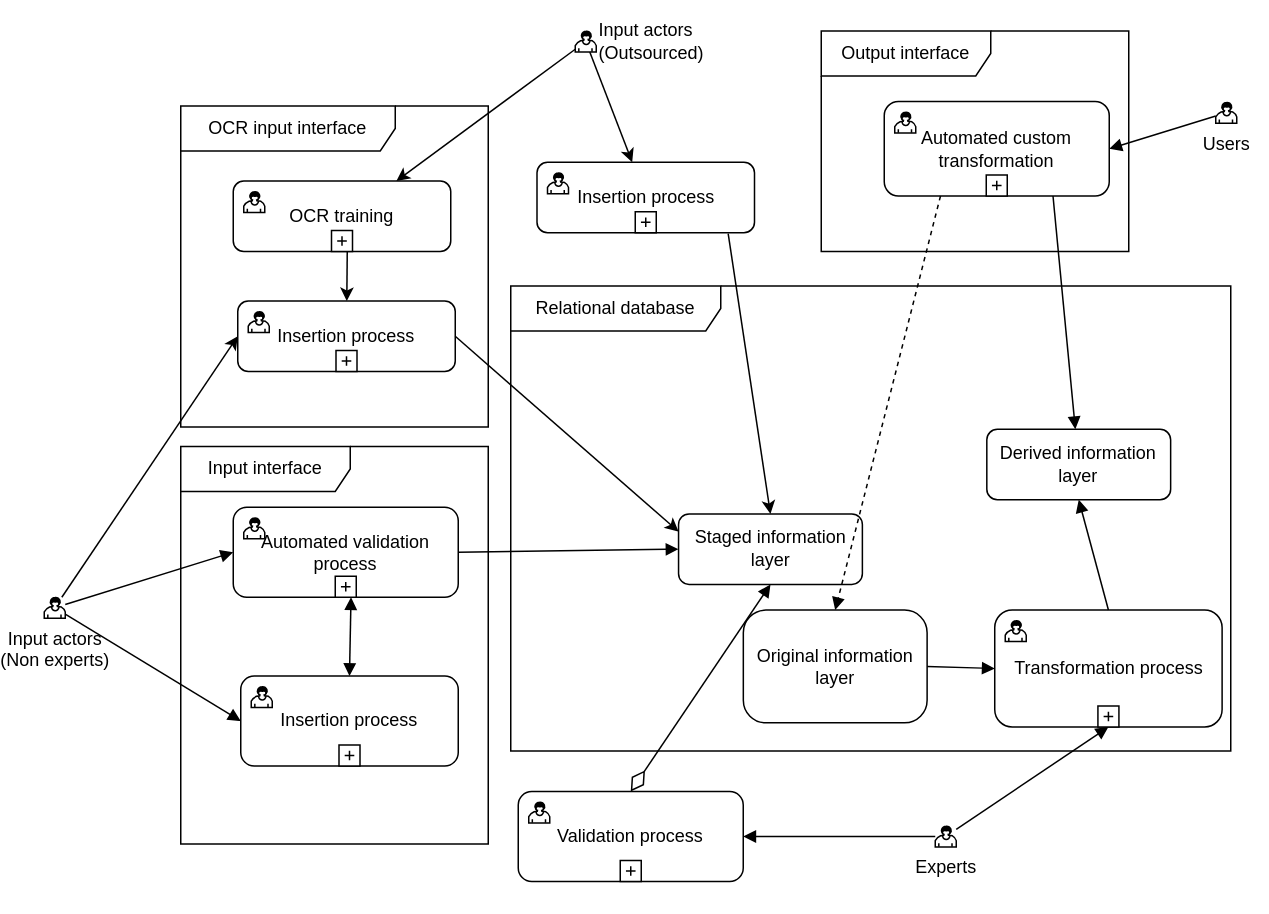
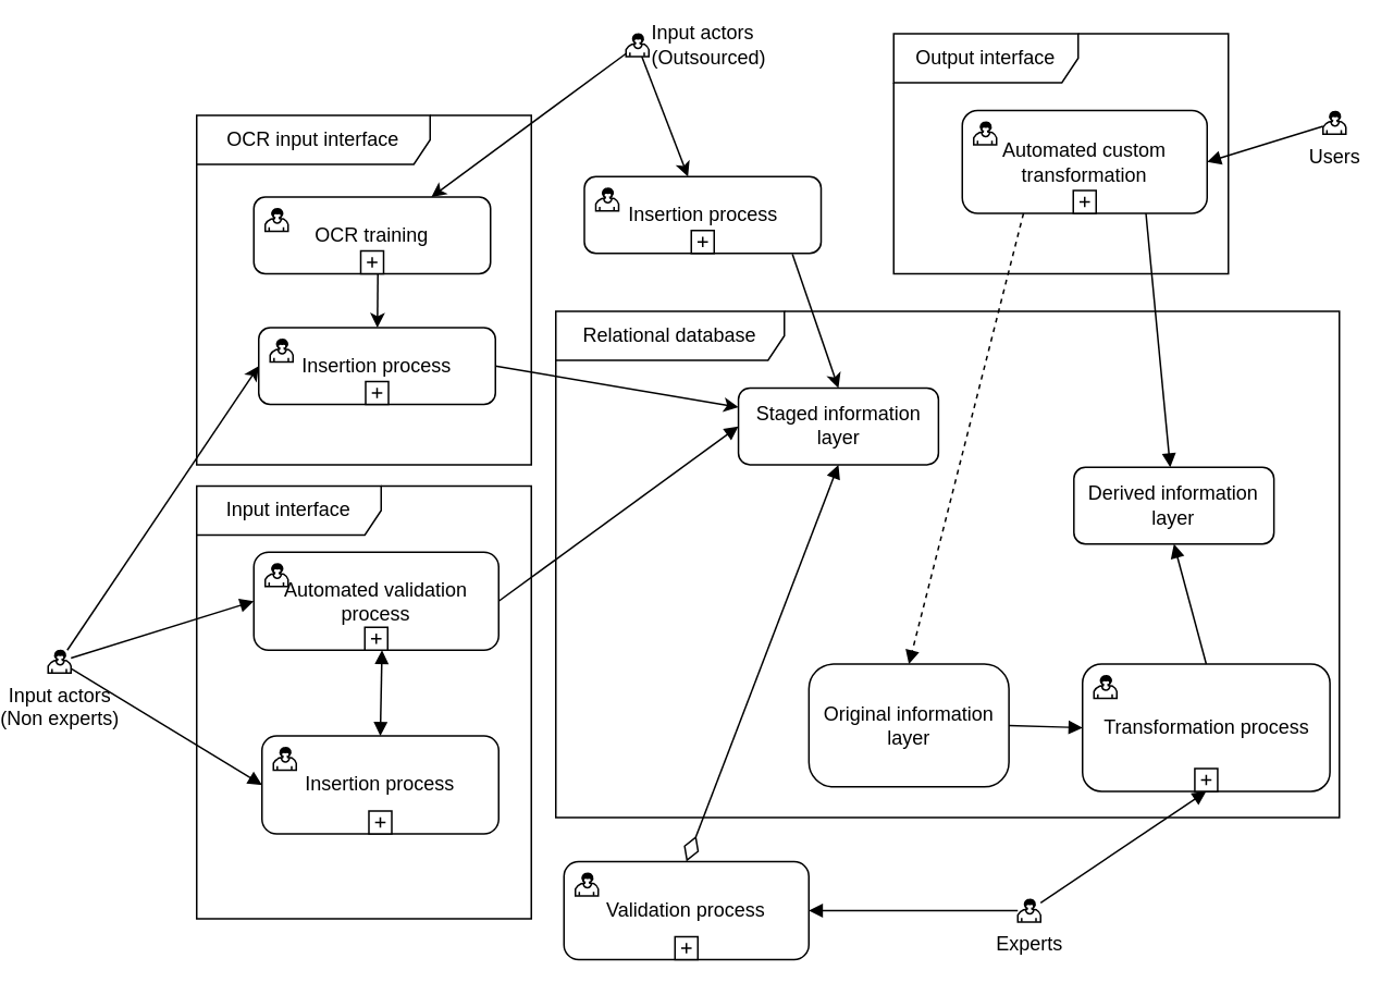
  <mxCell id="0" />
  <mxCell id="1" parent="0" />
  <mxCell id="2" value="Relational database" style="shape=umlFrame;whiteSpace=wrap;html=1;width=140;height=30;container=1;" parent="1" vertex="1"><mxGeometry x="331" y="190" width="480" height="310" as="geometry"><mxRectangle x="240" y="260" width="150" height="20" as="alternateBounds" /></mxGeometry></mxCell>
  <mxCell id="3" value="Original information layer&lt;br&gt;" style="shape=ext;rounded=1;html=1;whiteSpace=wrap;arcSize=20;" parent="2" vertex="1"><mxGeometry x="155.053" y="216.061" width="122.526" height="75.152" as="geometry" /></mxCell>
  <mxCell id="4" value="Derived information layer" style="shape=ext;rounded=1;html=1;whiteSpace=wrap;" parent="2" vertex="1"><mxGeometry x="317.375" y="95.53" width="122.553" height="46.97" as="geometry" /></mxCell>
- <mxCell id="5" value="Staged information layer" style="shape=ext;rounded=1;html=1;whiteSpace=wrap;" parent="2" vertex="1"><mxGeometry x="111.865" y="151.97" width="122.553" height="46.97" as="geometry" /></mxCell>
+ <mxCell id="5" value="Staged information layer" style="shape=ext;rounded=1;html=1;whiteSpace=wrap;" parent="2" vertex="1"><mxGeometry x="111.865" y="46.97" width="122.553" height="46.97" as="geometry" /></mxCell>
  <mxCell id="6" value="" style="endArrow=block;endFill=1;endSize=6;html=1;exitX=1;exitY=0.5;exitDx=0;exitDy=0;entryX=0;entryY=0.5;entryDx=0;entryDy=0;" parent="2" source="3" target="7" edge="1"><mxGeometry x="-0.059" y="39" width="100" relative="1" as="geometry"><mxPoint x="-183.83" y="328.788" as="sourcePoint" /><mxPoint x="-81.702" y="328.788" as="targetPoint" /><mxPoint as="offset" /></mxGeometry></mxCell>
  <mxCell id="7" value="Transformation process" style="html=1;whiteSpace=wrap;rounded=1;" parent="2" vertex="1"><mxGeometry x="322.658" y="216" width="151.579" height="78" as="geometry" /></mxCell>
  <mxCell id="8" value="" style="html=1;shape=mxgraph.bpmn.user_task;outlineConnect=0;" parent="7" vertex="1"><mxGeometry width="14" height="14" relative="1" as="geometry"><mxPoint x="7" y="7" as="offset" /></mxGeometry></mxCell>
  <mxCell id="9" value="" style="html=1;shape=plus;outlineConnect=0;" parent="7" vertex="1"><mxGeometry x="0.5" y="1" width="14" height="14" relative="1" as="geometry"><mxPoint x="-7" y="-14" as="offset" /></mxGeometry></mxCell>
  <mxCell id="10" value="" style="endArrow=block;endFill=1;endSize=6;html=1;entryX=0.5;entryY=1;entryDx=0;entryDy=0;exitX=0.5;exitY=0;exitDx=0;exitDy=0;" parent="2" source="7" target="4" edge="1"><mxGeometry width="100" relative="1" as="geometry"><mxPoint x="-454.737" y="440" as="sourcePoint" /><mxPoint x="-328.421" y="440" as="targetPoint" /></mxGeometry></mxCell>
  <mxCell id="11" value="" style="startArrow=diamondThin;startFill=0;startSize=14;endArrow=block;endFill=1;endSize=6;html=1;exitX=0.5;exitY=0;exitDx=0;exitDy=0;entryX=0.5;entryY=1;entryDx=0;entryDy=0;" parent="1" source="12" target="5" edge="1"><mxGeometry width="100" relative="1" as="geometry"><mxPoint x="41" y="520" as="sourcePoint" /><mxPoint x="176.556" y="405" as="targetPoint" /></mxGeometry></mxCell>
  <mxCell id="12" value="Validation process" style="html=1;whiteSpace=wrap;rounded=1;" parent="1" vertex="1"><mxGeometry x="336" y="527" width="150" height="60" as="geometry" /></mxCell>
  <mxCell id="13" value="" style="html=1;shape=mxgraph.bpmn.user_task;outlineConnect=0;" parent="12" vertex="1"><mxGeometry width="14" height="14" relative="1" as="geometry"><mxPoint x="7" y="7" as="offset" /></mxGeometry></mxCell>
  <mxCell id="14" value="" style="html=1;shape=plus;outlineConnect=0;" parent="12" vertex="1"><mxGeometry x="0.5" y="1" width="14" height="14" relative="1" as="geometry"><mxPoint x="-7" y="-14" as="offset" /></mxGeometry></mxCell>
  <mxCell id="15" value="Experts" style="shape=mxgraph.bpmn.user_task;html=1;outlineConnect=0;verticalAlign=top;horizontal=1;labelPosition=center;verticalLabelPosition=bottom;align=center;" parent="1" vertex="1"><mxGeometry x="614" y="550" width="14" height="14" as="geometry" /></mxCell>
  <mxCell id="16" value="Input actors&lt;br&gt;(Non experts)&lt;br&gt;" style="shape=mxgraph.bpmn.user_task;html=1;outlineConnect=0;labelPosition=center;verticalLabelPosition=bottom;align=center;verticalAlign=top;" parent="1" vertex="1"><mxGeometry x="20" y="397.5" width="14" height="14" as="geometry" /></mxCell>
  <mxCell id="17" value="" style="endArrow=block;endFill=1;endSize=6;html=1;" parent="1" source="15" target="12" edge="1"><mxGeometry width="100" relative="1" as="geometry"><mxPoint x="41" y="520" as="sourcePoint" /><mxPoint x="141" y="520" as="targetPoint" /></mxGeometry></mxCell>
  <mxCell id="18" value="" style="endArrow=block;endFill=1;endSize=6;html=1;entryX=0;entryY=0.5;entryDx=0;entryDy=0;" parent="1" source="16" target="22" edge="1"><mxGeometry width="100" relative="1" as="geometry"><mxPoint x="31" y="520" as="sourcePoint" /><mxPoint x="131" y="520" as="targetPoint" /></mxGeometry></mxCell>
  <mxCell id="19" value="" style="endArrow=block;endFill=1;endSize=6;html=1;exitX=1;exitY=0.5;exitDx=0;exitDy=0;entryX=0;entryY=0.5;entryDx=0;entryDy=0;" parent="1" source="25" target="5" edge="1"><mxGeometry width="100" relative="1" as="geometry"><mxPoint x="21" y="520" as="sourcePoint" /><mxPoint x="121" y="520" as="targetPoint" /></mxGeometry></mxCell>
  <mxCell id="20" value="" style="endArrow=block;endFill=1;endSize=6;html=1;entryX=0.5;entryY=1;entryDx=0;entryDy=0;" parent="1" source="15" target="7" edge="1"><mxGeometry width="100" relative="1" as="geometry"><mxPoint x="21" y="630" as="sourcePoint" /><mxPoint x="121" y="630" as="targetPoint" /></mxGeometry></mxCell>
  <mxCell id="21" value="Input interface" style="shape=umlFrame;whiteSpace=wrap;html=1;width=113;height=30;container=1;" parent="1" vertex="1"><mxGeometry x="111" y="297" width="205" height="265" as="geometry" /></mxCell>
  <mxCell id="22" value="Insertion process" style="html=1;whiteSpace=wrap;rounded=1;" parent="21" vertex="1"><mxGeometry x="40" y="153" width="145" height="60" as="geometry" /></mxCell>
  <mxCell id="23" value="" style="html=1;shape=mxgraph.bpmn.user_task;outlineConnect=0;" parent="22" vertex="1"><mxGeometry width="14" height="14" relative="1" as="geometry"><mxPoint x="7" y="7" as="offset" /></mxGeometry></mxCell>
  <mxCell id="24" value="" style="html=1;shape=plus;outlineConnect=0;" parent="22" vertex="1"><mxGeometry x="0.5" y="1" width="14" height="14" relative="1" as="geometry"><mxPoint x="-7" y="-14" as="offset" /></mxGeometry></mxCell>
  <mxCell id="25" value="Automated validation process" style="html=1;whiteSpace=wrap;rounded=1;" parent="21" vertex="1"><mxGeometry x="35" y="40.5" width="150" height="60" as="geometry" /></mxCell>
  <mxCell id="26" value="" style="html=1;shape=mxgraph.bpmn.user_task;outlineConnect=0;" parent="25" vertex="1"><mxGeometry width="14" height="14" relative="1" as="geometry"><mxPoint x="7" y="7" as="offset" /></mxGeometry></mxCell>
  <mxCell id="27" value="" style="html=1;shape=plus;outlineConnect=0;" parent="25" vertex="1"><mxGeometry x="0.5" y="1" width="14" height="14" relative="1" as="geometry"><mxPoint x="-7" y="-14" as="offset" /></mxGeometry></mxCell>
  <mxCell id="28" value="" style="endArrow=block;endFill=1;endSize=6;html=1;exitX=0.5;exitY=0;exitDx=0;exitDy=0;entryX=0.75;entryY=1;entryDx=0;entryDy=0;startArrow=block;startFill=1;" parent="21" source="22" target="27" edge="1"><mxGeometry width="100" relative="1" as="geometry"><mxPoint x="-120" y="420" as="sourcePoint" /><mxPoint x="117" y="97" as="targetPoint" /></mxGeometry></mxCell>
  <mxCell id="29" value="" style="endArrow=block;endFill=1;endSize=6;html=1;entryX=0;entryY=0.5;entryDx=0;entryDy=0;" parent="1" source="16" target="25" edge="1"><mxGeometry width="100" relative="1" as="geometry"><mxPoint x="11" y="610" as="sourcePoint" /><mxPoint x="111" y="610" as="targetPoint" /></mxGeometry></mxCell>
  <mxCell id="30" value="Users" style="shape=mxgraph.bpmn.user_task;html=1;outlineConnect=0;verticalAlign=top;horizontal=1;labelPosition=center;verticalLabelPosition=bottom;align=center;" parent="1" vertex="1"><mxGeometry x="801" y="67.5" width="14" height="14" as="geometry" /></mxCell>
  <mxCell id="31" value="Output interface" style="shape=umlFrame;whiteSpace=wrap;html=1;width=113;height=30;container=1;" parent="1" vertex="1"><mxGeometry x="538" y="20" width="205" height="147" as="geometry" /></mxCell>
  <mxCell id="32" value="Automated custom transformation" style="html=1;whiteSpace=wrap;rounded=1;" parent="31" vertex="1"><mxGeometry x="42" y="47" width="150" height="63" as="geometry" /></mxCell>
  <mxCell id="33" value="" style="html=1;shape=mxgraph.bpmn.user_task;outlineConnect=0;" parent="32" vertex="1"><mxGeometry width="14" height="14" relative="1" as="geometry"><mxPoint x="7" y="7" as="offset" /></mxGeometry></mxCell>
  <mxCell id="34" value="" style="html=1;shape=plus;outlineConnect=0;" parent="32" vertex="1"><mxGeometry x="0.5" y="1" width="14" height="14" relative="1" as="geometry"><mxPoint x="-7" y="-14" as="offset" /></mxGeometry></mxCell>
  <mxCell id="35" value="" style="endArrow=block;endFill=1;endSize=6;html=1;exitX=0.75;exitY=1;exitDx=0;exitDy=0;" parent="1" source="32" target="4" edge="1"><mxGeometry width="100" relative="1" as="geometry"><mxPoint x="11" y="610" as="sourcePoint" /><mxPoint x="111" y="610" as="targetPoint" /></mxGeometry></mxCell>
  <mxCell id="36" value="" style="endArrow=block;endFill=1;endSize=6;html=1;exitX=0.25;exitY=1;exitDx=0;exitDy=0;entryX=0.5;entryY=0;entryDx=0;entryDy=0;dashed=1;" parent="1" source="32" target="3" edge="1"><mxGeometry width="100" relative="1" as="geometry"><mxPoint x="11" y="610" as="sourcePoint" /><mxPoint x="111" y="610" as="targetPoint" /></mxGeometry></mxCell>
  <mxCell id="37" value="" style="endArrow=block;endFill=1;endSize=6;html=1;entryX=1;entryY=0.5;entryDx=0;entryDy=0;" parent="1" source="30" target="32" edge="1"><mxGeometry width="100" relative="1" as="geometry"><mxPoint x="491" y="81" as="sourcePoint" /><mxPoint x="111" y="610" as="targetPoint" /></mxGeometry></mxCell>
  <mxCell id="38" value="Input actors&lt;br&gt;(Outsourced)&lt;br&gt;" style="shape=mxgraph.bpmn.user_task;html=1;outlineConnect=0;labelPosition=right;verticalLabelPosition=middle;align=left;verticalAlign=middle;" parent="1" vertex="1"><mxGeometry x="374" y="20" width="14" height="14" as="geometry" /></mxCell>
  <mxCell id="39" value="OCR input interface" style="shape=umlFrame;whiteSpace=wrap;html=1;width=143;height=30;container=1;" parent="1" vertex="1"><mxGeometry x="111" y="70" width="205" height="214" as="geometry" /></mxCell>
  <mxCell id="40" value="Insertion process" style="html=1;whiteSpace=wrap;rounded=1;" parent="39" vertex="1"><mxGeometry x="38" y="130" width="145" height="47" as="geometry" /></mxCell>
  <mxCell id="41" value="" style="html=1;shape=mxgraph.bpmn.user_task;outlineConnect=0;" parent="40" vertex="1"><mxGeometry width="14" height="14" relative="1" as="geometry"><mxPoint x="7" y="7" as="offset" /></mxGeometry></mxCell>
  <mxCell id="42" value="" style="html=1;shape=plus;outlineConnect=0;" parent="40" vertex="1"><mxGeometry x="0.5" y="1" width="14" height="14" relative="1" as="geometry"><mxPoint x="-7" y="-14" as="offset" /></mxGeometry></mxCell>
  <mxCell id="43" value="OCR training" style="html=1;whiteSpace=wrap;rounded=1;" parent="39" vertex="1"><mxGeometry x="35" y="50" width="145" height="47" as="geometry" /></mxCell>
  <mxCell id="44" value="" style="html=1;shape=mxgraph.bpmn.user_task;outlineConnect=0;" parent="43" vertex="1"><mxGeometry width="14" height="14" relative="1" as="geometry"><mxPoint x="7" y="7" as="offset" /></mxGeometry></mxCell>
  <mxCell id="45" value="" style="html=1;shape=plus;outlineConnect=0;" parent="43" vertex="1"><mxGeometry x="0.5" y="1" width="14" height="14" relative="1" as="geometry"><mxPoint x="-7" y="-14" as="offset" /></mxGeometry></mxCell>
  <mxCell id="46" value="" style="endArrow=classic;html=1;exitX=0.75;exitY=1;exitDx=0;exitDy=0;" parent="39" source="45" target="40" edge="1"><mxGeometry width="50" height="50" relative="1" as="geometry"><mxPoint x="-110" y="590" as="sourcePoint" /><mxPoint x="-60" y="540" as="targetPoint" /></mxGeometry></mxCell>
  <mxCell id="47" value="" style="endArrow=classic;html=1;entryX=0;entryY=0.5;entryDx=0;entryDy=0;" parent="1" source="16" target="40" edge="1"><mxGeometry width="50" height="50" relative="1" as="geometry"><mxPoint x="26" y="285.5" as="sourcePoint" /><mxPoint x="76" y="235.5" as="targetPoint" /></mxGeometry></mxCell>
  <mxCell id="48" value="" style="endArrow=classic;html=1;entryX=0;entryY=0.25;entryDx=0;entryDy=0;exitX=1;exitY=0.5;exitDx=0;exitDy=0;" parent="1" source="40" target="5" edge="1"><mxGeometry width="50" height="50" relative="1" as="geometry"><mxPoint x="1" y="660" as="sourcePoint" /><mxPoint x="51" y="610" as="targetPoint" /></mxGeometry></mxCell>
  <mxCell id="49" value="Insertion process" style="html=1;whiteSpace=wrap;rounded=1;" parent="1" vertex="1"><mxGeometry x="348.5" y="107.5" width="145" height="47" as="geometry" /></mxCell>
  <mxCell id="50" value="" style="html=1;shape=mxgraph.bpmn.user_task;outlineConnect=0;" parent="49" vertex="1"><mxGeometry width="14" height="14" relative="1" as="geometry"><mxPoint x="7" y="7" as="offset" /></mxGeometry></mxCell>
  <mxCell id="51" value="" style="html=1;shape=plus;outlineConnect=0;" parent="49" vertex="1"><mxGeometry x="0.5" y="1" width="14" height="14" relative="1" as="geometry"><mxPoint x="-7" y="-14" as="offset" /></mxGeometry></mxCell>
  <mxCell id="52" value="" style="endArrow=classic;html=1;" parent="1" source="38" target="49" edge="1"><mxGeometry width="50" height="50" relative="1" as="geometry"><mxPoint x="1" y="660" as="sourcePoint" /><mxPoint x="51" y="610" as="targetPoint" /></mxGeometry></mxCell>
  <mxCell id="53" value="" style="endArrow=classic;html=1;entryX=0.75;entryY=0;entryDx=0;entryDy=0;" parent="1" source="38" target="43" edge="1"><mxGeometry width="50" height="50" relative="1" as="geometry"><mxPoint x="1" y="660" as="sourcePoint" /><mxPoint x="51" y="610" as="targetPoint" /></mxGeometry></mxCell>
  <mxCell id="54" value="" style="endArrow=classic;html=1;exitX=0.879;exitY=1.011;exitDx=0;exitDy=0;exitPerimeter=0;entryX=0.5;entryY=0;entryDx=0;entryDy=0;" parent="1" source="49" target="5" edge="1"><mxGeometry width="50" height="50" relative="1" as="geometry"><mxPoint x="1" y="660" as="sourcePoint" /><mxPoint x="51" y="610" as="targetPoint" /></mxGeometry></mxCell>
